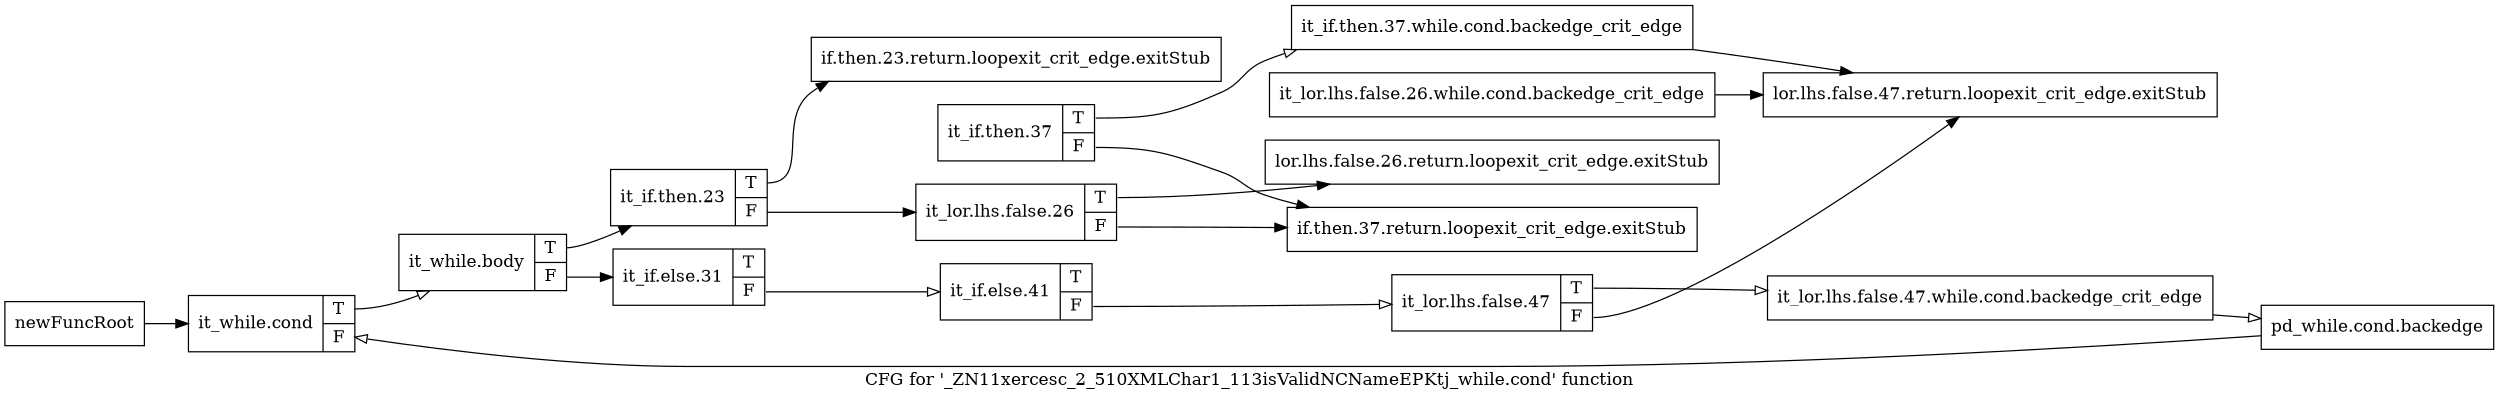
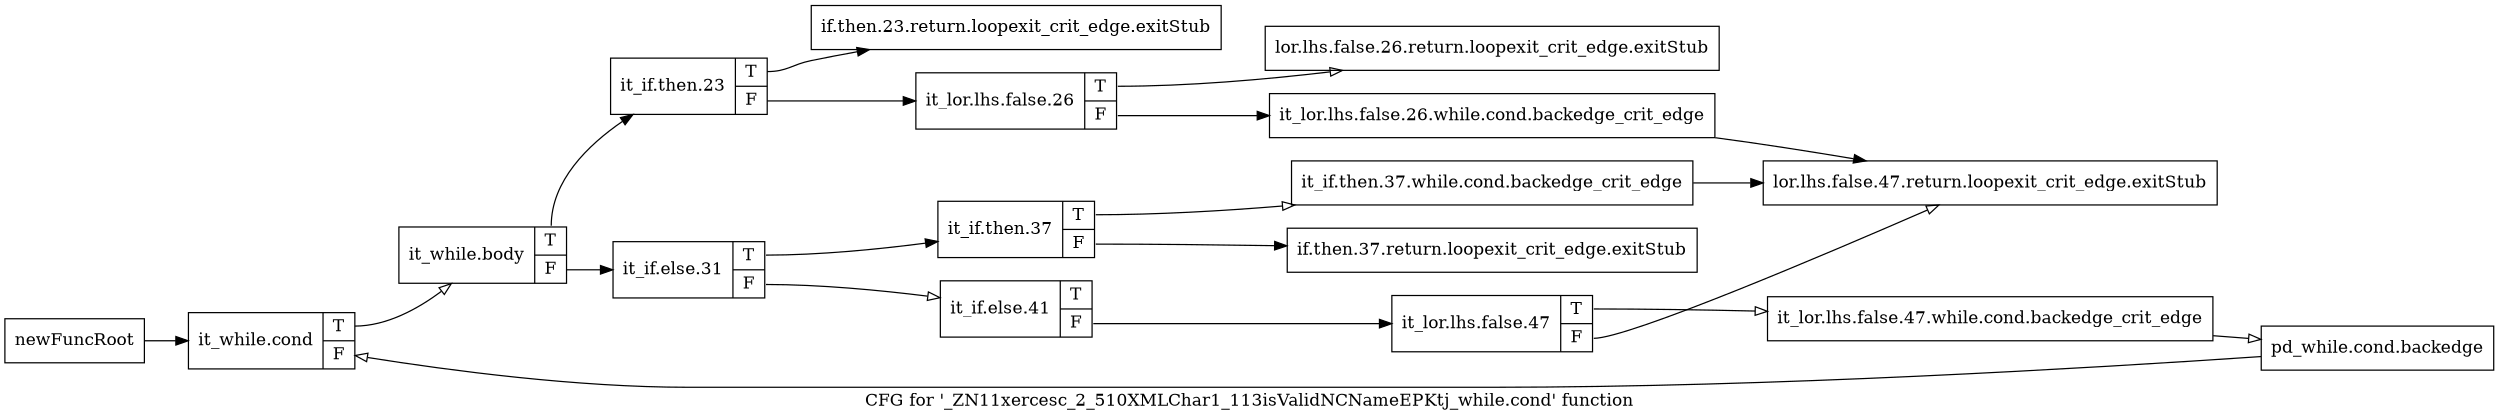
  digraph {
    label="CFG for '_ZN11xercesc_2_510XMLChar1_113isValidNCNameEPKtj_while.cond' function"
    rankdir=LR
    node [shape=record]
    edge [arrowhead=normal tailport=s1]
    n1 [label="{newFuncRoot}"]
    n2 [label="{it_while.cond|{<s0>T|<s1>F}}"]
    n3 [label="{it_while.body|{<s0>T|<s1>F}}"]
    n4 [label="{it_if.then.23|{<s0>T|<s1>F}}"]
    n5 [label="{it_if.else.31|{<s0>T|<s1>F}}"]
    n6 [label="{lor.lhs.false.47.return.loopexit_crit_edge.exitStub}"]
    n7 [label="{if.then.37.return.loopexit_crit_edge.exitStub}"]
    n8 [label="{if.then.23.return.loopexit_crit_edge.exitStub}"]
    n9 [label="{lor.lhs.false.26.return.loopexit_crit_edge.exitStub}"]
    n10 [label="{it_lor.lhs.false.26|{<s0>T|<s1>F}}"]
    n11 [label="{it_if.then.37|{<s0>T|<s1>F}}"]
    n12 [label="{it_if.else.41|{<s0>T|<s1>F}}"]
    n13 [label="{it_lor.lhs.false.26.while.cond.backedge_crit_edge}"]
    n14 [label="{it_if.then.37.while.cond.backedge_crit_edge}"]
    n15 [label="{it_lor.lhs.false.47|{<s0>T|<s1>F}}"]
    n16 [label="{it_lor.lhs.false.47.while.cond.backedge_crit_edge}"]
    n17 [label="{pd_while.cond.backedge}"]
    n1 -> n2
    n2 -> n3 [arrowhead=onormal tailport=s0]
    n3 -> n4 [tailport=s0]
    n3 -> n5
    n4 -> n8 [tailport=s0]
    n4 -> n10
+   n5 -> n11 [tailport=s0]
    n5 -> n12 [arrowhead=onormal]
-   n10 -> n9 [tailport=s0]
-   n10 -> n7
+   n10 -> n9 [arrowhead=onormal tailport=s0]
+   n10 -> n13
    n11 -> n7
    n11 -> n14 [arrowhead=onormal tailport=s0]
-   n12 -> n15 [arrowhead=onormal]
+   n12 -> n15
    n13 -> n6
    n14 -> n6
-   n15 -> n6
+   n15 -> n6 [arrowhead=onormal]
    n15 -> n16 [arrowhead=onormal tailport=s0]
    n16 -> n17 [arrowhead=onormal]
    n17 -> n2 [arrowhead=onormal]
  }
